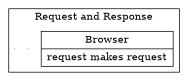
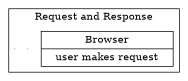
  digraph {
    node [shape=point]
-   n1 [label="{Browser|request makes request}" shape=record]
+   n1 [label="{Browser|user makes request}" shape=record]
    browserPoint0 [width=0]
    browserPoint5 [width=0]
    subgraph cluster_1 {
      label="Request and Response"
      n1
      browserPoint0
      browserPoint5
    }
  }
